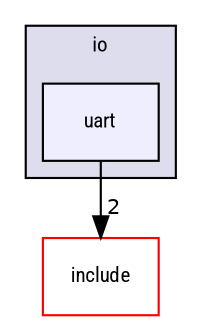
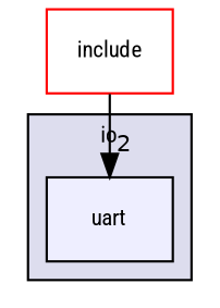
  digraph {
    compound=true
    fontname="Roboto Condensed"
    node [fontname="Roboto Condensed" fontsize=10 shape=box style=filled]
    n1 [fillcolor="#eeeeff" label=uart pencolor=black]
    n2 [color=red fillcolor=white label=include]
    subgraph cluster_1 {
      bgcolor="#ddddee"
      fontsize=10
      label=io
      pencolor=black
      n1
    }
-   n1 -> n2 [headlabel=2 labeldistance=1.5 labelfontname=Helvetica labelfontsize=10 fontname="Roboto Condensed"]
+   n2 -> n1 [headlabel=2 labeldistance=1.5 labelfontname=Helvetica labelfontsize=10 fontname="Roboto Condensed"]
  }
